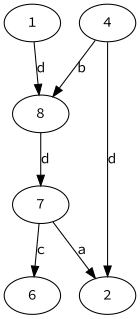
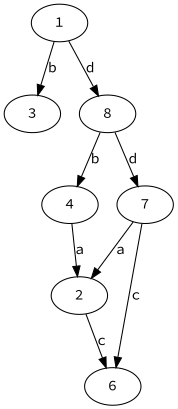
  strict digraph {
    fontname="Source Code Pro"
    node [fontname="Source Code Pro"]
    edge [fontname="Source Code Pro"]
    1
+   3
    8
    4
    2
    7
    6
+   1 -> 3 [label=b]
    1 -> 8 [label=d]
-   4 -> 8 [label=b]
+   8 -> 4 [label=b]
    8 -> 7 [label=d]
-   4 -> 2 [label=d]
+   4 -> 2 [label=a]
+   2 -> 6 [label=c]
    7 -> 2 [label=a]
    7 -> 6 [label=c]
  }
